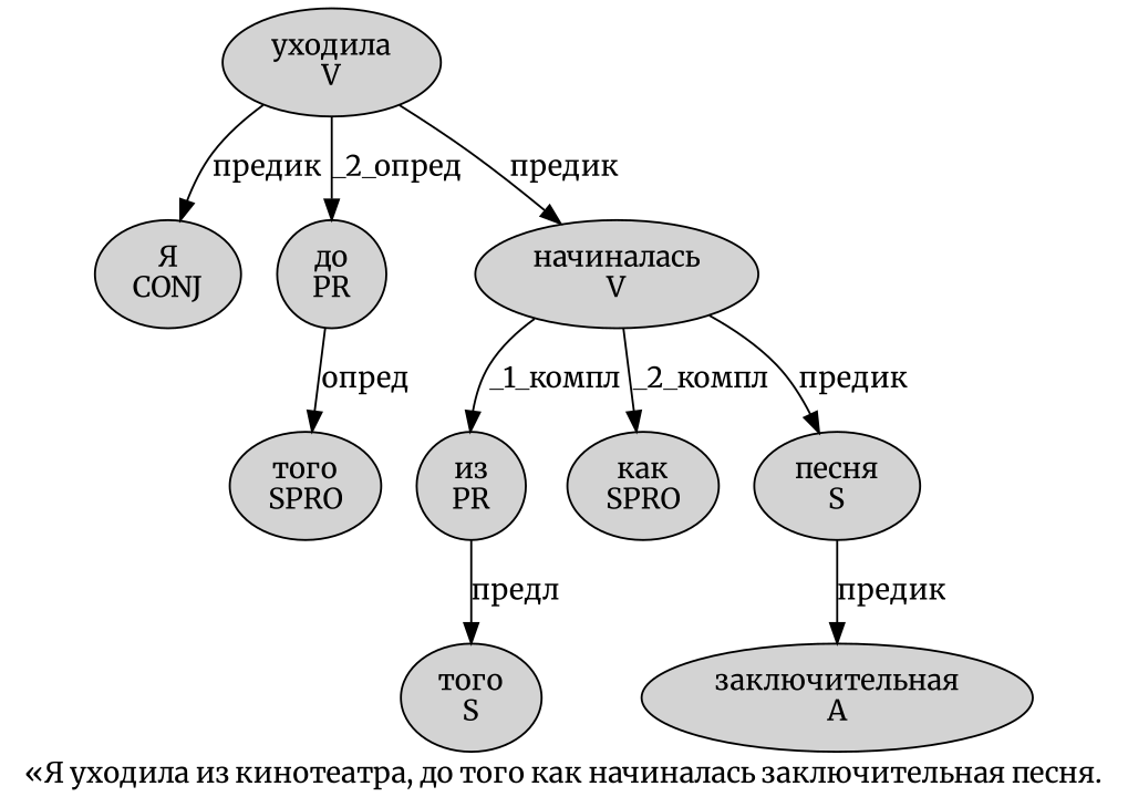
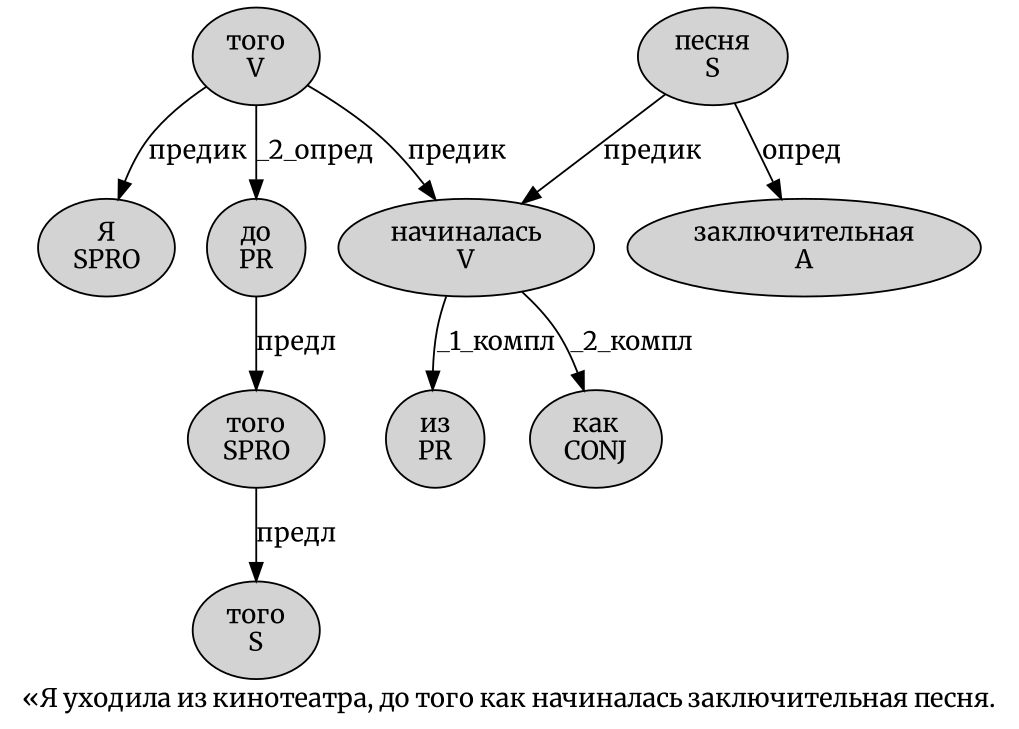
  digraph {
    fontname=Merriweather
    label="«Я уходила из кинотеатра, до того как начиналась заключительная песня."
    node [fillcolor=lightgray fontname=Merriweather penwidth=1 shape=ellipse style=filled]
    edge [fontname=Merriweather]
-   n1 [label="Я\nCONJ"]
-   n2 [label="уходила\nV"]
+   n1 [label="Я\nSPRO"]
+   n2 [label="того\nV"]
    n3 [label="до\nPR"]
    n4 [label="начиналась\nV"]
    n5 [label="из\nPR"]
    n6 [label="того\nS"]
    n7 [label="того\nSPRO"]
-   n8 [label="как\nSPRO"]
+   n8 [label="как\nCONJ"]
    n9 [label="песня\nS"]
    n10 [label="заключительная\nA"]
    n2 -> n1 [label="предик"]
    n2 -> n3 [label="_2_опред"]
    n2 -> n4 [label="предик"]
-   n3 -> n7 [label="опред"]
+   n3 -> n7 [label="предл"]
    n4 -> n5 [label="_1_компл"]
    n4 -> n8 [label="_2_компл"]
-   n4 -> n9 [label="предик"]
-   n5 -> n6 [label="предл"]
-   n9 -> n10 [label="предик"]
+   n9 -> n4 [label="предик"]
+   n7 -> n6 [label="предл"]
+   n9 -> n10 [label="опред"]
  }
